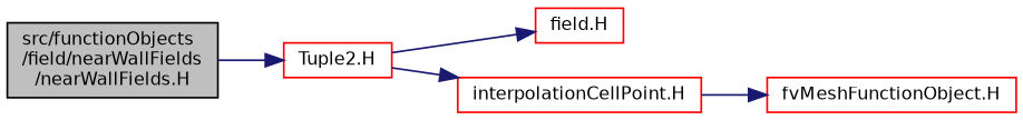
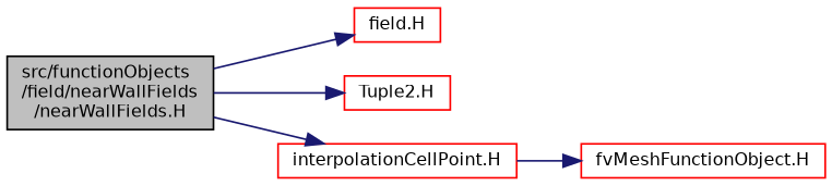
  digraph {
    rankdir=LR
    node [color=red fontname=Helvetica fontsize=10 shape=record]
    edge [color=midnightblue fontname=Helvetica fontsize=10 labelfontname=Helvetica labelfontsize=10 style=solid]
    n1 [color=black fillcolor=grey75 fontcolor=black height=0.2 label="src/functionObjects\l/field/nearWallFields\l/nearWallFields.H" style=filled width=0.4]
    n2 [height=0.2 label="field.H" width=0.4]
    n3 [height=0.2 label="Tuple2.H" width=0.4]
    n4 [height=0.2 label="interpolationCellPoint.H" width=0.4]
    n5 [height=0.2 label="fvMeshFunctionObject.H" width=0.4]
-   n3 -> n2
+   n1 -> n2
    n1 -> n3
-   n3 -> n4
+   n1 -> n4
    n4 -> n5
  }
